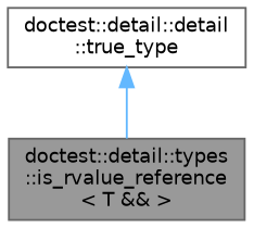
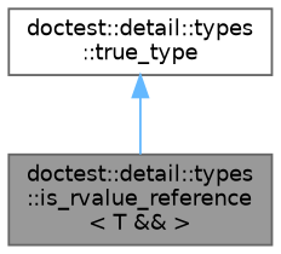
  digraph {
    node [color=gray40 fontname=Helvetica fontsize=10 shape=box style=filled]
    n1 [fillcolor=grey60 fontcolor=black height=0.2 label="doctest::detail::types\l::is_rvalue_reference\l\< T && \>" width=0.4]
-   n2 [fillcolor=white height=0.2 label="doctest::detail::detail\l::true_type" width=0.4]
+   n2 [fillcolor=white height=0.2 label="doctest::detail::types\l::true_type" width=0.4]
    n2 -> n1 [color=steelblue1 dir=back fontname=Helvetica fontsize=10 labelfontname=Helvetica labelfontsize=10 style=solid]
  }
